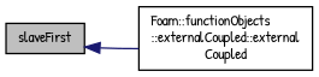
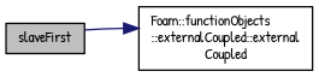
  digraph {
    rankdir=LR
    fontname="Patrick Hand"
    node [color=black fontname="Patrick Hand" fontsize=10 shape=record]
    n1 [fillcolor=grey75 fontcolor=black height=0.2 label=slaveFirst style=filled width=0.4]
    n2 [height=0.2 label="Foam::functionObjects\l::externalCoupled::external\lCoupled" width=0.4]
-   n1 -> n2 [color=midnightblue dir=back fontname="Patrick Hand" fontsize=10 labelfontname=Helvetica labelfontsize=10 style=solid]
+   n2 -> n1 [color=midnightblue dir=back fontname="Patrick Hand" fontsize=10 labelfontname=Helvetica labelfontsize=10 style=solid]
  }
